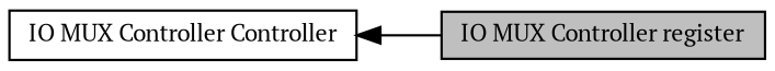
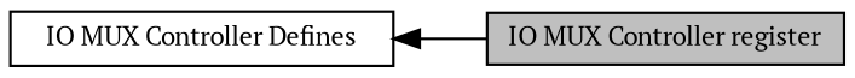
  digraph {
    rankdir=LR
    fontname="PT Serif"
    node [color=black fontname="PT Serif" fontsize=10 shape=record style=filled]
-   n1 [fillcolor=white height=0.2 label="IO MUX Controller Controller" width=0.4]
+   n1 [fillcolor=white height=0.2 label="IO MUX Controller Defines" width=0.4]
    n2 [fillcolor=grey75 fontcolor=black height=0.2 label="IO MUX Controller register" width=0.4]
    n1 -> n2 [dir=back fontname="PT Serif" fontsize=10 labelfontname=Helvetica labelfontsize=10 shape=plaintext style=solid]
  }
